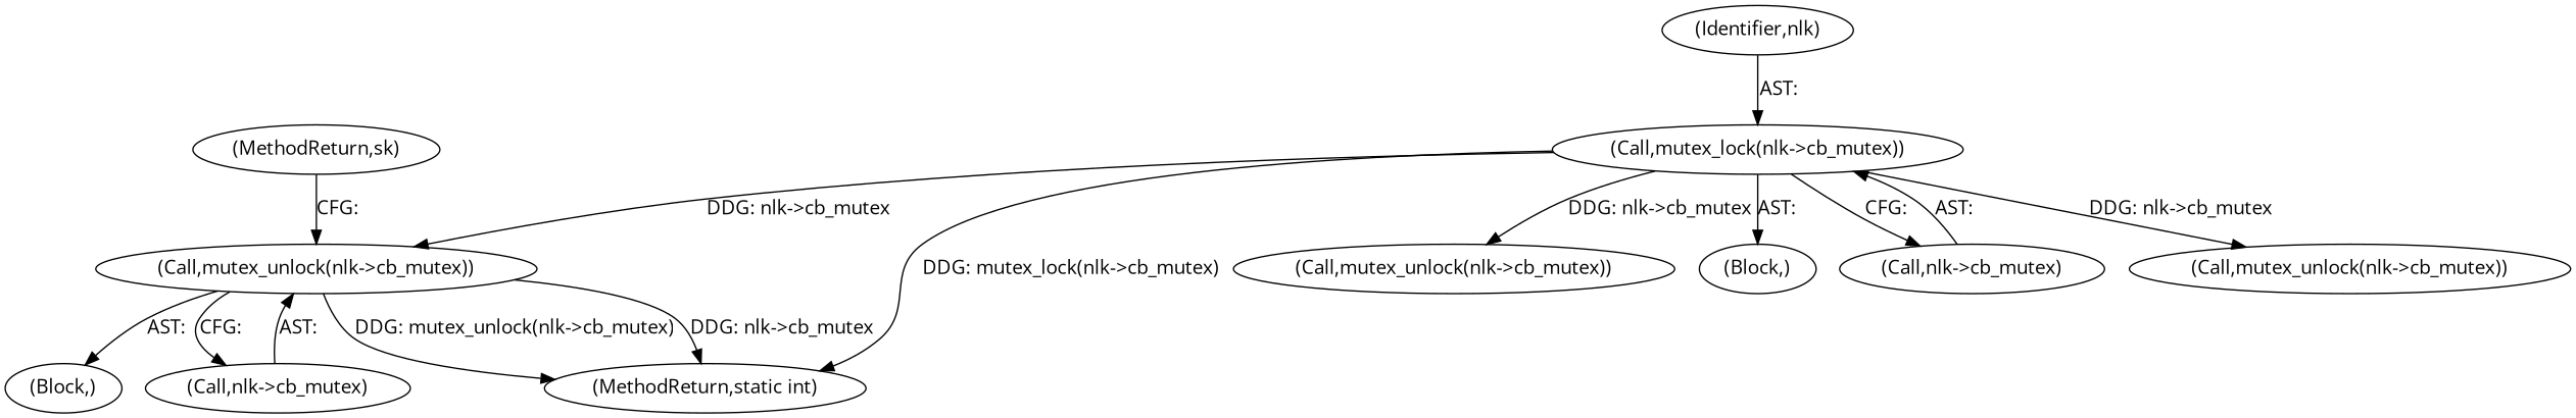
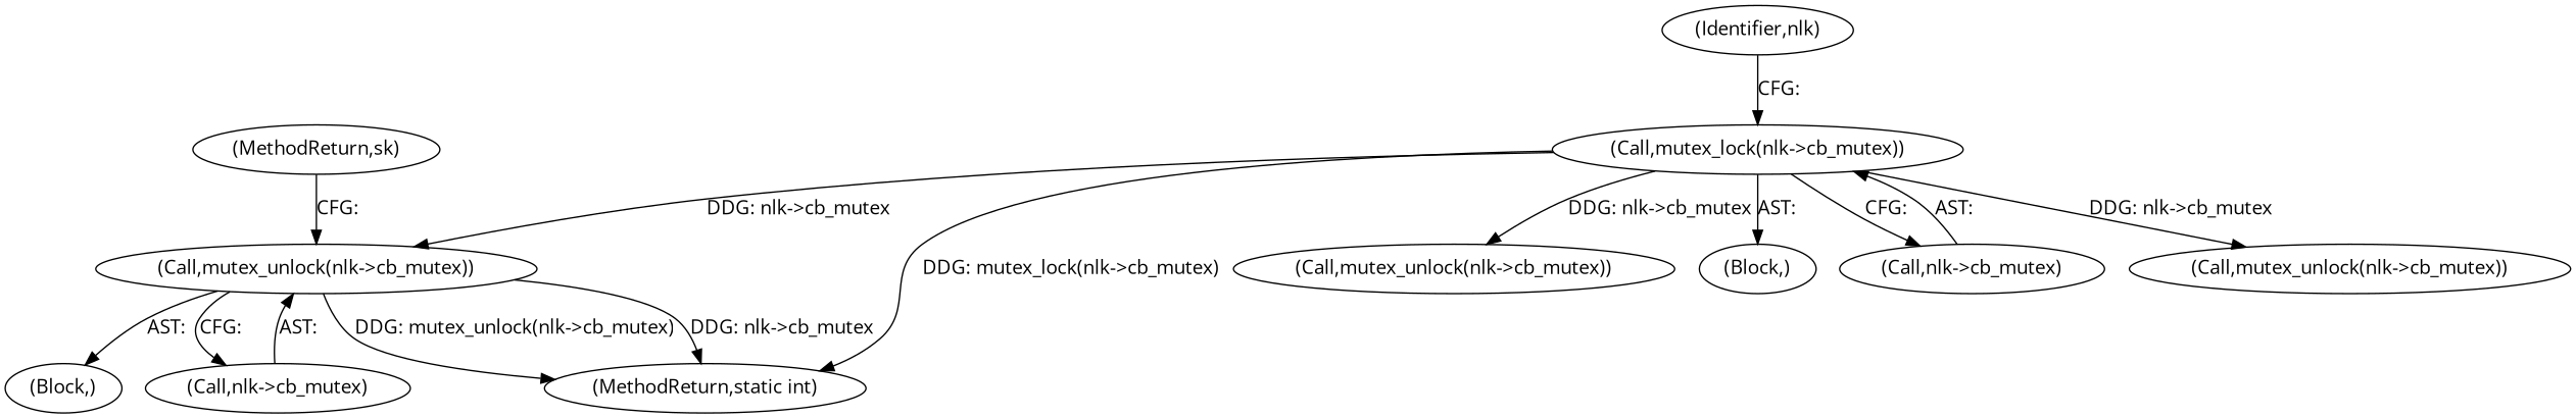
  digraph {
    fontname="Open Sans"
    node [fontname="Open Sans"]
    edge [fontname="Open Sans"]
    n1 [label="(Call,mutex_unlock(nlk->cb_mutex))"]
    n2 [label="(Block,)"]
    n3 [label="(Call,nlk->cb_mutex)"]
    n4 [label="(MethodReturn,static int)"]
    n5 [label="(Call,mutex_lock(nlk->cb_mutex))"]
    n6 [label="(Call,mutex_unlock(nlk->cb_mutex))"]
    n7 [label="(Block,)"]
    n8 [label="(Call,nlk->cb_mutex)"]
    n9 [label="(Call,mutex_unlock(nlk->cb_mutex))"]
    n10 [label="(MethodReturn,sk)"]
    n11 [label="(Identifier,nlk)"]
    n1 -> n2 [label="AST: "]
    n1 -> n3 [label="CFG: "]
    n1 -> n4 [label="DDG: mutex_unlock(nlk->cb_mutex)"]
    n1 -> n4 [label="DDG: nlk->cb_mutex"]
    n3 -> n1 [label="AST: "]
    n5 -> n1 [label="DDG: nlk->cb_mutex"]
    n5 -> n4 [label="DDG: mutex_lock(nlk->cb_mutex)"]
    n5 -> n6 [label="DDG: nlk->cb_mutex"]
    n5 -> n7 [label="AST: "]
    n5 -> n8 [label="CFG: "]
    n5 -> n9 [label="DDG: nlk->cb_mutex"]
    n8 -> n5 [label="AST: "]
    n10 -> n1 [label="CFG: "]
-   n11 -> n5 [label="AST: "]
+   n11 -> n5 [label="CFG: "]
  }
